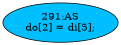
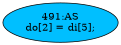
  strict digraph {
-   n1 [ast="<pyverilog.vparser.ast.Assign object at 0x7f44f6bb6ad0>" def_var="['do']" fillcolor=deepskyblue label="291:AS\ndo[2] = di[5];" statements="[]" style=filled typ=Assign use_var="['di']"]
+   n1 [ast="<pyverilog.vparser.ast.Assign object at 0x7f44f6bb6ad0>" def_var="['do']" fillcolor=deepskyblue label="491:AS\ndo[2] = di[5];" statements="[]" style=filled typ=Assign use_var="['di']"]
  }
